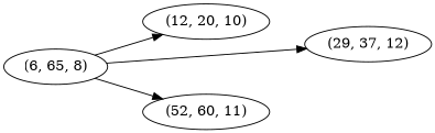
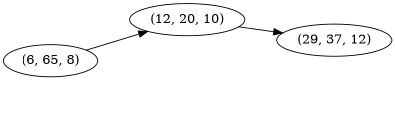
  digraph {
    rankdir=LR
    n1 [label="(6, 65, 8)"]
    "(12, 20, 10)"
    "(29, 37, 12)"
-   "(52, 60, 11)"
    n1 -> "(12, 20, 10)"
-   n1 -> "(29, 37, 12)"
-   n1 -> "(52, 60, 11)"
+   "(12, 20, 10)" -> "(29, 37, 12)"
  }
